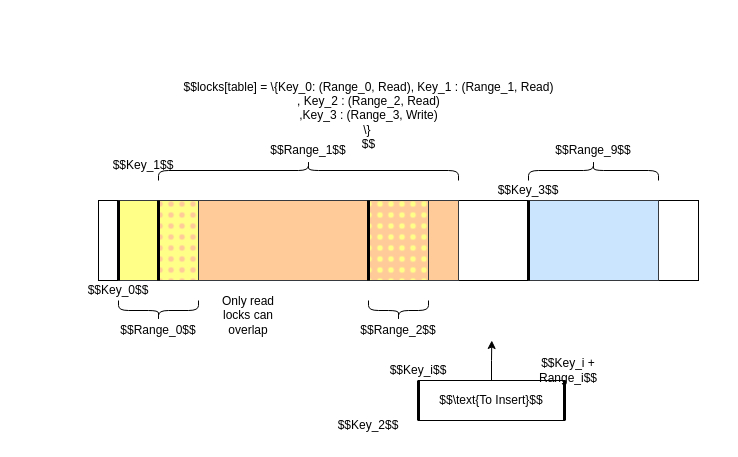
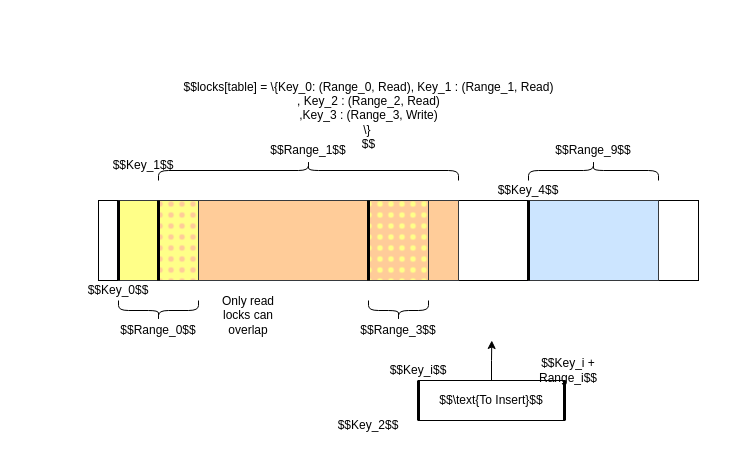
  <mxCell id="0" />
  <mxCell id="1" parent="0" />
  <mxCell id="2" value="" style="rounded=0;whiteSpace=wrap;html=1;" vertex="1" parent="1"><mxGeometry x="98" y="200" width="600" height="80" as="geometry" /></mxCell>
  <mxCell id="3" value="" style="rounded=0;whiteSpace=wrap;html=1;fillColor=#cce5ff;strokeColor=#36393d;" vertex="1" parent="1"><mxGeometry x="528" y="200" width="130" height="80" as="geometry" /></mxCell>
  <mxCell id="4" value="" style="endArrow=none;html=1;rounded=0;entryX=0;entryY=0;entryDx=0;entryDy=0;exitX=0;exitY=1;exitDx=0;exitDy=0;strokeWidth=3;" edge="1" parent="1" source="3" target="3"><mxGeometry width="50" height="50" relative="1" as="geometry"><mxPoint x="478" y="400" as="sourcePoint" /><mxPoint x="528" y="350" as="targetPoint" /></mxGeometry></mxCell>
  <mxCell id="5" value="" style="shape=curlyBracket;whiteSpace=wrap;html=1;rounded=1;flipH=1;rotation=-90;" vertex="1" parent="1"><mxGeometry x="298" y="20" width="20" height="300" as="geometry" /></mxCell>
  <mxCell id="6" value="" style="shape=curlyBracket;whiteSpace=wrap;html=1;rounded=1;flipH=1;rotation=90;" vertex="1" parent="1"><mxGeometry x="388" y="280" width="20" height="60" as="geometry" /></mxCell>
  <mxCell id="7" value="" style="shape=curlyBracket;whiteSpace=wrap;html=1;rounded=1;flipH=1;rotation=-90;" vertex="1" parent="1"><mxGeometry x="583" y="105" width="20" height="130" as="geometry" /></mxCell>
  <mxCell id="8" value="$$Range_1$$" style="text;html=1;strokeColor=none;fillColor=none;align=center;verticalAlign=middle;whiteSpace=wrap;rounded=0;" vertex="1" parent="1"><mxGeometry x="278" y="140" width="60" height="20" as="geometry" /></mxCell>
- <mxCell id="9" value="$$Range_2$$" style="text;html=1;strokeColor=none;fillColor=none;align=center;verticalAlign=middle;whiteSpace=wrap;rounded=0;" vertex="1" parent="1"><mxGeometry x="368" y="320" width="60" height="20" as="geometry" /></mxCell>
+ <mxCell id="9" value="$$Range_3$$" style="text;html=1;strokeColor=none;fillColor=none;align=center;verticalAlign=middle;whiteSpace=wrap;rounded=0;" vertex="1" parent="1"><mxGeometry x="368" y="320" width="60" height="20" as="geometry" /></mxCell>
  <mxCell id="10" value="$$Range_9$$" style="text;html=1;strokeColor=none;fillColor=none;align=center;verticalAlign=middle;whiteSpace=wrap;rounded=0;" vertex="1" parent="1"><mxGeometry x="563" y="140" width="60" height="20" as="geometry" /></mxCell>
  <mxCell id="11" value="$$Key_1$$" style="text;html=1;strokeColor=none;fillColor=none;align=center;verticalAlign=middle;whiteSpace=wrap;rounded=0;" vertex="1" parent="1"><mxGeometry x="123" y="155" width="40" height="20" as="geometry" /></mxCell>
  <mxCell id="12" value="$$locks[table] = \{Key_0: (Range_0, Read), Key_1 : (Range_1, Read)&lt;br&gt;, Key_2 : (Range_2, Read)&lt;br&gt;,Key_3 : (Range_3, Write)&lt;br&gt;\}&amp;nbsp;&lt;br&gt;$$" style="text;html=1;strokeColor=none;fillColor=none;align=center;verticalAlign=middle;whiteSpace=wrap;rounded=0;" vertex="1" parent="1"><mxGeometry x="20.5" y="100" width="695" height="30" as="geometry" /></mxCell>
  <mxCell id="13" value="$$Key_2$$" style="text;html=1;strokeColor=none;fillColor=none;align=center;verticalAlign=middle;whiteSpace=wrap;rounded=0;" vertex="1" parent="1"><mxGeometry x="348" y="415" width="40" height="20" as="geometry" /></mxCell>
- <mxCell id="14" value="$$Key_3$$" style="text;html=1;strokeColor=none;fillColor=none;align=center;verticalAlign=middle;whiteSpace=wrap;rounded=0;" vertex="1" parent="1"><mxGeometry x="508" y="180" width="40" height="20" as="geometry" /></mxCell>
+ <mxCell id="14" value="$$Key_4$$" style="text;html=1;strokeColor=none;fillColor=none;align=center;verticalAlign=middle;whiteSpace=wrap;rounded=0;" vertex="1" parent="1"><mxGeometry x="508" y="180" width="40" height="20" as="geometry" /></mxCell>
  <mxCell id="15" style="edgeStyle=orthogonalEdgeStyle;rounded=0;orthogonalLoop=1;jettySize=auto;html=1;exitX=0.5;exitY=0;exitDx=0;exitDy=0;strokeWidth=1;" edge="1" parent="1" source="16"><mxGeometry relative="1" as="geometry"><mxPoint x="491.286" y="340" as="targetPoint" /></mxGeometry></mxCell>
  <mxCell id="16" value="$$\text{To Insert}$$" style="rounded=0;whiteSpace=wrap;html=1;" vertex="1" parent="1"><mxGeometry x="418" y="380" width="146" height="40" as="geometry" /></mxCell>
  <mxCell id="17" value="" style="endArrow=none;html=1;rounded=0;entryX=0;entryY=0;entryDx=0;entryDy=0;exitX=0;exitY=1;exitDx=0;exitDy=0;strokeWidth=3;" edge="1" parent="1" source="16" target="16"><mxGeometry width="50" height="50" relative="1" as="geometry"><mxPoint x="422" y="440" as="sourcePoint" /><mxPoint x="422" y="360" as="targetPoint" /></mxGeometry></mxCell>
  <mxCell id="18" value="$$Key_i$$" style="text;html=1;strokeColor=none;fillColor=none;align=center;verticalAlign=middle;whiteSpace=wrap;rounded=0;" vertex="1" parent="1"><mxGeometry x="398" y="360" width="40" height="20" as="geometry" /></mxCell>
  <mxCell id="19" value="$$Key_i + Range_i$$" style="text;html=1;strokeColor=none;fillColor=none;align=center;verticalAlign=middle;whiteSpace=wrap;rounded=0;" vertex="1" parent="1"><mxGeometry x="548" y="360" width="40" height="20" as="geometry" /></mxCell>
  <mxCell id="20" value="" style="endArrow=none;html=1;rounded=0;entryX=0;entryY=0;entryDx=0;entryDy=0;exitX=0;exitY=1;exitDx=0;exitDy=0;strokeWidth=3;" edge="1" parent="1"><mxGeometry width="50" height="50" relative="1" as="geometry"><mxPoint x="564" y="420" as="sourcePoint" /><mxPoint x="564" y="380" as="targetPoint" /></mxGeometry></mxCell>
  <mxCell id="21" value="" style="shape=curlyBracket;whiteSpace=wrap;html=1;rounded=1;flipH=1;rotation=90;" vertex="1" parent="1"><mxGeometry x="148" y="270" width="20" height="80" as="geometry" /></mxCell>
  <mxCell id="22" value="" style="rounded=0;whiteSpace=wrap;html=1;fillColor=#ffff88;strokeColor=#36393d;" vertex="1" parent="1"><mxGeometry x="118" y="200" width="80" height="80" as="geometry" /></mxCell>
  <mxCell id="23" value="" style="rounded=0;whiteSpace=wrap;html=1;fillColor=#ffcc99;strokeColor=#36393d;gradientColor=none;fillStyle=dots;" vertex="1" parent="1"><mxGeometry x="158" y="200" width="40" height="80" as="geometry" /></mxCell>
  <mxCell id="24" value="" style="endArrow=none;html=1;rounded=0;entryX=0;entryY=0;entryDx=0;entryDy=0;exitX=0;exitY=1;exitDx=0;exitDy=0;strokeWidth=3;" edge="1" parent="1" source="23" target="23"><mxGeometry width="50" height="50" relative="1" as="geometry"><mxPoint x="378" y="290" as="sourcePoint" /><mxPoint x="378" y="210" as="targetPoint" /></mxGeometry></mxCell>
  <mxCell id="25" value="" style="endArrow=none;html=1;rounded=0;entryX=0;entryY=0;entryDx=0;entryDy=0;exitX=0;exitY=1;exitDx=0;exitDy=0;strokeWidth=3;" edge="1" parent="1" source="22" target="22"><mxGeometry width="50" height="50" relative="1" as="geometry"><mxPoint x="128" y="440" as="sourcePoint" /><mxPoint x="128" y="360" as="targetPoint" /></mxGeometry></mxCell>
  <mxCell id="26" value="" style="rounded=0;whiteSpace=wrap;html=1;fillColor=#ffcc99;strokeColor=#36393d;gradientColor=none;fillStyle=solid;" vertex="1" parent="1"><mxGeometry x="198" y="200" width="260" height="80" as="geometry" /></mxCell>
  <mxCell id="27" value="$$Key_0$$" style="text;html=1;strokeColor=none;fillColor=none;align=center;verticalAlign=middle;whiteSpace=wrap;rounded=0;" vertex="1" parent="1"><mxGeometry x="98" y="280" width="40" height="20" as="geometry" /></mxCell>
  <mxCell id="28" value="$$Range_0$$" style="text;html=1;strokeColor=none;fillColor=none;align=center;verticalAlign=middle;whiteSpace=wrap;rounded=0;" vertex="1" parent="1"><mxGeometry x="128" y="320" width="60" height="20" as="geometry" /></mxCell>
  <mxCell id="29" value="Only read locks can overlap" style="text;html=1;strokeColor=none;fillColor=none;align=center;verticalAlign=middle;whiteSpace=wrap;rounded=0;fillStyle=dots;" vertex="1" parent="1"><mxGeometry x="208" y="300" width="80" height="30" as="geometry" /></mxCell>
  <mxCell id="30" value="" style="rounded=0;whiteSpace=wrap;html=1;fillColor=#ffff88;strokeColor=#36393d;fillStyle=dots;" vertex="1" parent="1"><mxGeometry x="368" y="200" width="60" height="80" as="geometry" /></mxCell>
  <mxCell id="31" value="" style="endArrow=none;html=1;rounded=0;entryX=0;entryY=0;entryDx=0;entryDy=0;exitX=0;exitY=1;exitDx=0;exitDy=0;strokeWidth=3;" edge="1" parent="1" source="30" target="30"><mxGeometry width="50" height="50" relative="1" as="geometry"><mxPoint x="538" y="290" as="sourcePoint" /><mxPoint x="538" y="210" as="targetPoint" /></mxGeometry></mxCell>
